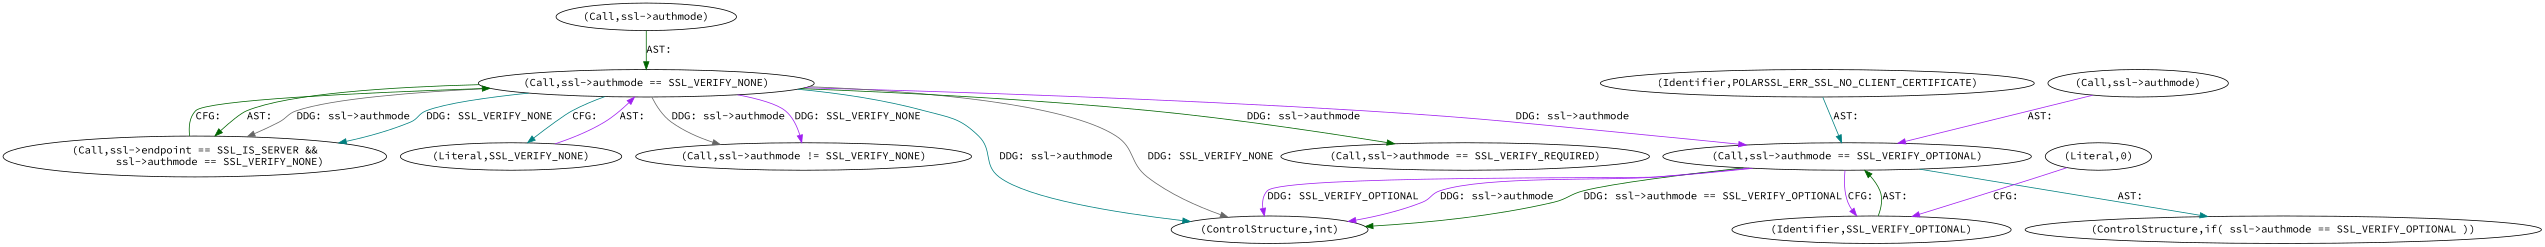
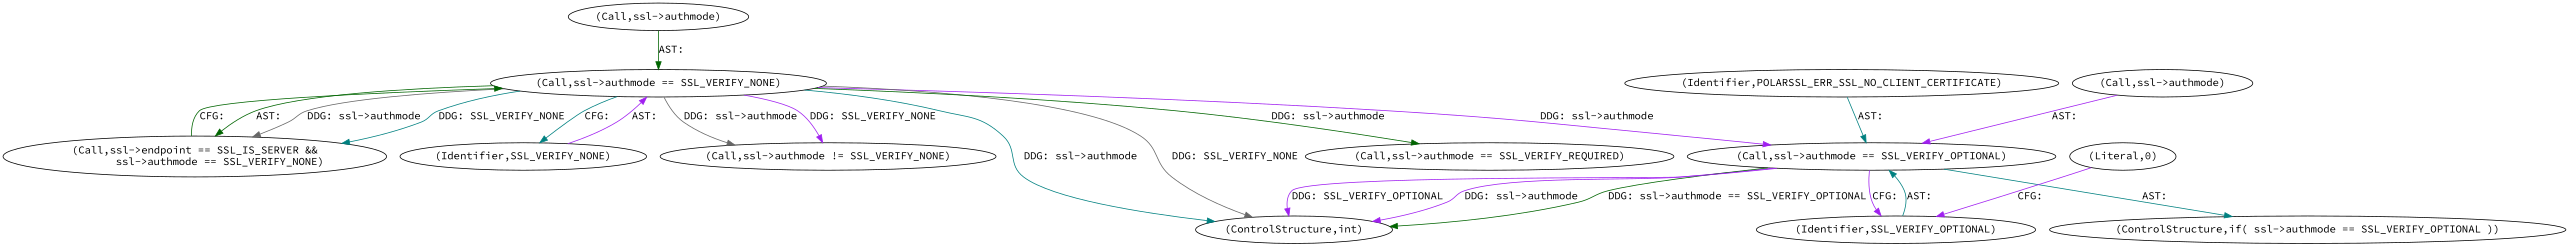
  digraph {
    fontname="Source Code Pro"
    node [fontname="Source Code Pro"]
    edge [color=purple fontname="Source Code Pro"]
    n1 [label="(Call,ssl->authmode == SSL_VERIFY_OPTIONAL)"]
    n2 [label="(ControlStructure,if( ssl->authmode == SSL_VERIFY_OPTIONAL ))"]
    n3 [label="(Identifier,SSL_VERIFY_OPTIONAL)"]
    n4 [label="(ControlStructure,int)"]
    n5 [label="(Call,ssl->authmode == SSL_VERIFY_NONE)"]
    n6 [label="(Call,ssl->authmode == SSL_VERIFY_REQUIRED)"]
    n7 [label="(Call,ssl->endpoint == SSL_IS_SERVER &&\n        ssl->authmode == SSL_VERIFY_NONE)"]
-   n8 [label="(Literal,SSL_VERIFY_NONE)"]
+   n8 [label="(Identifier,SSL_VERIFY_NONE)"]
    n9 [label="(Call,ssl->authmode != SSL_VERIFY_NONE)"]
    n10 [label="(Call,ssl->authmode)"]
    n11 [label="(Identifier,POLARSSL_ERR_SSL_NO_CLIENT_CERTIFICATE)"]
    n12 [label="(Call,ssl->authmode)"]
    n13 [label="(Literal,0)"]
    n1 -> n2 [color=teal label="AST: "]
    n1 -> n3 [label="CFG: "]
    n1 -> n4 [label="DDG: ssl->authmode"]
    n1 -> n4 [color=darkgreen label="DDG: ssl->authmode == SSL_VERIFY_OPTIONAL"]
    n1 -> n4 [label="DDG: SSL_VERIFY_OPTIONAL"]
-   n3 -> n1 [color=darkgreen label="AST: "]
+   n3 -> n1 [color=teal label="AST: "]
    n5 -> n1 [label="DDG: ssl->authmode"]
    n5 -> n4 [color=gray40 label="DDG: SSL_VERIFY_NONE"]
    n5 -> n4 [color=teal label="DDG: ssl->authmode"]
    n5 -> n6 [color=darkgreen label="DDG: ssl->authmode"]
    n5 -> n7 [color=darkgreen label="AST: "]
    n5 -> n7 [color=gray40 label="DDG: ssl->authmode"]
    n5 -> n7 [color=teal label="DDG: SSL_VERIFY_NONE"]
    n5 -> n8 [color=teal label="CFG: "]
    n5 -> n9 [color=gray40 label="DDG: ssl->authmode"]
    n5 -> n9 [label="DDG: SSL_VERIFY_NONE"]
    n7 -> n5 [color=darkgreen label="CFG: "]
    n8 -> n5 [label="AST: "]
    n10 -> n1 [label="AST: "]
    n11 -> n1 [color=teal label="AST: "]
    n12 -> n5 [color=darkgreen label="AST: "]
    n13 -> n3 [label="CFG: "]
  }
